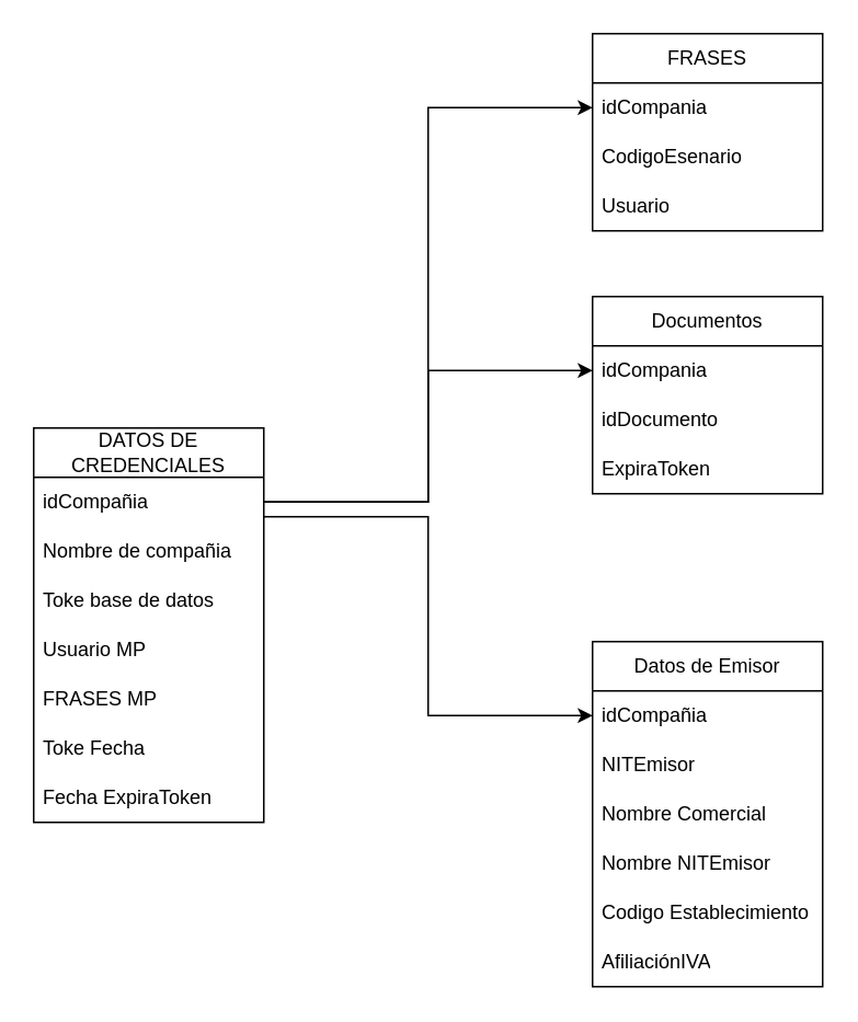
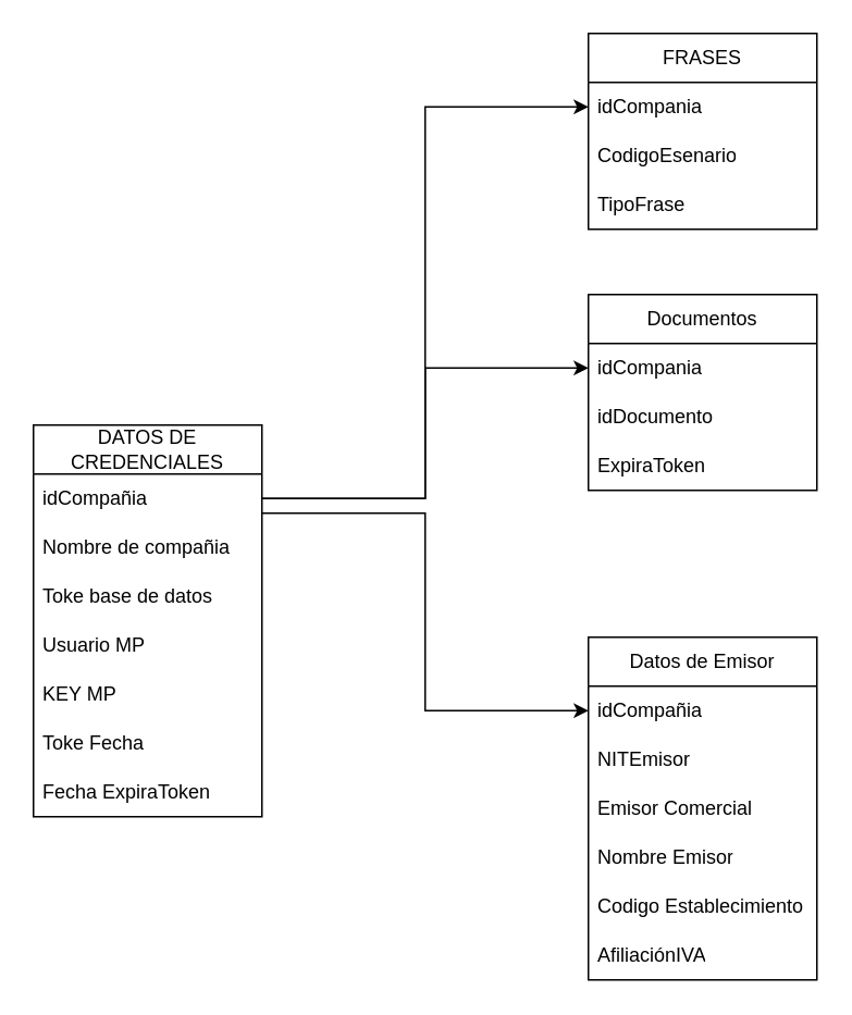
  <mxCell id="0" />
  <mxCell id="1" parent="0" />
  <mxCell id="2" value="DATOS DE CREDENCIALES" style="swimlane;fontStyle=0;childLayout=stackLayout;horizontal=1;startSize=30;horizontalStack=0;resizeParent=1;resizeParentMax=0;resizeLast=0;collapsible=1;marginBottom=0;whiteSpace=wrap;html=1;" parent="1" vertex="1"><mxGeometry x="20" y="260" width="140" height="240" as="geometry" /></mxCell>
  <mxCell id="3" value="idCompañia" style="text;strokeColor=none;fillColor=none;align=left;verticalAlign=middle;spacingLeft=4;spacingRight=4;overflow=hidden;points=[[0,0.5],[1,0.5]];portConstraint=eastwest;rotatable=0;whiteSpace=wrap;html=1;" parent="2" vertex="1"><mxGeometry y="30" width="140" height="30" as="geometry" /></mxCell>
  <mxCell id="4" value="Nombre de compañia" style="text;strokeColor=none;fillColor=none;align=left;verticalAlign=middle;spacingLeft=4;spacingRight=4;overflow=hidden;points=[[0,0.5],[1,0.5]];portConstraint=eastwest;rotatable=0;whiteSpace=wrap;html=1;" parent="2" vertex="1"><mxGeometry y="60" width="140" height="30" as="geometry" /></mxCell>
  <mxCell id="5" value="Toke base de datos" style="text;strokeColor=none;fillColor=none;align=left;verticalAlign=middle;spacingLeft=4;spacingRight=4;overflow=hidden;points=[[0,0.5],[1,0.5]];portConstraint=eastwest;rotatable=0;whiteSpace=wrap;html=1;" parent="2" vertex="1"><mxGeometry y="90" width="140" height="30" as="geometry" /></mxCell>
  <mxCell id="6" value="Usuario MP" style="text;strokeColor=none;fillColor=none;align=left;verticalAlign=middle;spacingLeft=4;spacingRight=4;overflow=hidden;points=[[0,0.5],[1,0.5]];portConstraint=eastwest;rotatable=0;whiteSpace=wrap;html=1;" parent="2" vertex="1"><mxGeometry y="120" width="140" height="30" as="geometry" /></mxCell>
- <mxCell id="7" value="FRASES MP" style="text;strokeColor=none;fillColor=none;align=left;verticalAlign=middle;spacingLeft=4;spacingRight=4;overflow=hidden;points=[[0,0.5],[1,0.5]];portConstraint=eastwest;rotatable=0;whiteSpace=wrap;html=1;" parent="2" vertex="1"><mxGeometry y="150" width="140" height="30" as="geometry" /></mxCell>
+ <mxCell id="7" value="KEY MP" style="text;strokeColor=none;fillColor=none;align=left;verticalAlign=middle;spacingLeft=4;spacingRight=4;overflow=hidden;points=[[0,0.5],[1,0.5]];portConstraint=eastwest;rotatable=0;whiteSpace=wrap;html=1;" parent="2" vertex="1"><mxGeometry y="150" width="140" height="30" as="geometry" /></mxCell>
  <mxCell id="8" value="Toke Fecha" style="text;strokeColor=none;fillColor=none;align=left;verticalAlign=middle;spacingLeft=4;spacingRight=4;overflow=hidden;points=[[0,0.5],[1,0.5]];portConstraint=eastwest;rotatable=0;whiteSpace=wrap;html=1;" vertex="1" parent="2"><mxGeometry y="180" width="140" height="30" as="geometry" /></mxCell>
  <mxCell id="9" value="Fecha ExpiraToken" style="text;strokeColor=none;fillColor=none;align=left;verticalAlign=middle;spacingLeft=4;spacingRight=4;overflow=hidden;points=[[0,0.5],[1,0.5]];portConstraint=eastwest;rotatable=0;whiteSpace=wrap;html=1;" vertex="1" parent="2"><mxGeometry y="210" width="140" height="30" as="geometry" /></mxCell>
  <mxCell id="10" value="Datos de Emisor" style="swimlane;fontStyle=0;childLayout=stackLayout;horizontal=1;startSize=30;horizontalStack=0;resizeParent=1;resizeParentMax=0;resizeLast=0;collapsible=1;marginBottom=0;whiteSpace=wrap;html=1;" vertex="1" parent="1"><mxGeometry x="360" y="390" width="140" height="210" as="geometry" /></mxCell>
  <mxCell id="11" value="idCompañia" style="text;strokeColor=none;fillColor=none;align=left;verticalAlign=middle;spacingLeft=4;spacingRight=4;overflow=hidden;points=[[0,0.5],[1,0.5]];portConstraint=eastwest;rotatable=0;whiteSpace=wrap;html=1;" vertex="1" parent="10"><mxGeometry y="30" width="140" height="30" as="geometry" /></mxCell>
  <mxCell id="12" value="NITEmisor" style="text;strokeColor=none;fillColor=none;align=left;verticalAlign=middle;spacingLeft=4;spacingRight=4;overflow=hidden;points=[[0,0.5],[1,0.5]];portConstraint=eastwest;rotatable=0;whiteSpace=wrap;html=1;" vertex="1" parent="10"><mxGeometry y="60" width="140" height="30" as="geometry" /></mxCell>
- <mxCell id="13" value="Nombre Comercial" style="text;strokeColor=none;fillColor=none;align=left;verticalAlign=middle;spacingLeft=4;spacingRight=4;overflow=hidden;points=[[0,0.5],[1,0.5]];portConstraint=eastwest;rotatable=0;whiteSpace=wrap;html=1;" vertex="1" parent="10"><mxGeometry y="90" width="140" height="30" as="geometry" /></mxCell>
- <mxCell id="14" value="Nombre NITEmisor" style="text;strokeColor=none;fillColor=none;align=left;verticalAlign=middle;spacingLeft=4;spacingRight=4;overflow=hidden;points=[[0,0.5],[1,0.5]];portConstraint=eastwest;rotatable=0;whiteSpace=wrap;html=1;" vertex="1" parent="10"><mxGeometry y="120" width="140" height="30" as="geometry" /></mxCell>
+ <mxCell id="13" value="Emisor Comercial" style="text;strokeColor=none;fillColor=none;align=left;verticalAlign=middle;spacingLeft=4;spacingRight=4;overflow=hidden;points=[[0,0.5],[1,0.5]];portConstraint=eastwest;rotatable=0;whiteSpace=wrap;html=1;" vertex="1" parent="10"><mxGeometry y="90" width="140" height="30" as="geometry" /></mxCell>
+ <mxCell id="14" value="Nombre Emisor" style="text;strokeColor=none;fillColor=none;align=left;verticalAlign=middle;spacingLeft=4;spacingRight=4;overflow=hidden;points=[[0,0.5],[1,0.5]];portConstraint=eastwest;rotatable=0;whiteSpace=wrap;html=1;" vertex="1" parent="10"><mxGeometry y="120" width="140" height="30" as="geometry" /></mxCell>
  <mxCell id="15" value="Codigo Establecimiento" style="text;strokeColor=none;fillColor=none;align=left;verticalAlign=middle;spacingLeft=4;spacingRight=4;overflow=hidden;points=[[0,0.5],[1,0.5]];portConstraint=eastwest;rotatable=0;whiteSpace=wrap;html=1;" vertex="1" parent="10"><mxGeometry y="150" width="140" height="30" as="geometry" /></mxCell>
  <mxCell id="16" value="AfiliaciónIVA" style="text;strokeColor=none;fillColor=none;align=left;verticalAlign=middle;spacingLeft=4;spacingRight=4;overflow=hidden;points=[[0,0.5],[1,0.5]];portConstraint=eastwest;rotatable=0;whiteSpace=wrap;html=1;" vertex="1" parent="10"><mxGeometry y="180" width="140" height="30" as="geometry" /></mxCell>
  <mxCell id="17" style="edgeStyle=orthogonalEdgeStyle;rounded=0;orthogonalLoop=1;jettySize=auto;html=1;entryX=0;entryY=0.5;entryDx=0;entryDy=0;exitX=1;exitY=0.8;exitDx=0;exitDy=0;exitPerimeter=0;" edge="1" parent="1" source="3" target="11"><mxGeometry relative="1" as="geometry" /></mxCell>
  <mxCell id="18" value="FRASES" style="swimlane;fontStyle=0;childLayout=stackLayout;horizontal=1;startSize=30;horizontalStack=0;resizeParent=1;resizeParentMax=0;resizeLast=0;collapsible=1;marginBottom=0;whiteSpace=wrap;html=1;" vertex="1" parent="1"><mxGeometry x="360" y="20" width="140" height="120" as="geometry" /></mxCell>
  <mxCell id="19" value="idCompania" style="text;strokeColor=none;fillColor=none;align=left;verticalAlign=middle;spacingLeft=4;spacingRight=4;overflow=hidden;points=[[0,0.5],[1,0.5]];portConstraint=eastwest;rotatable=0;whiteSpace=wrap;html=1;" vertex="1" parent="18"><mxGeometry y="30" width="140" height="30" as="geometry" /></mxCell>
  <mxCell id="20" value="CodigoEsenario" style="text;strokeColor=none;fillColor=none;align=left;verticalAlign=middle;spacingLeft=4;spacingRight=4;overflow=hidden;points=[[0,0.5],[1,0.5]];portConstraint=eastwest;rotatable=0;whiteSpace=wrap;html=1;" vertex="1" parent="18"><mxGeometry y="60" width="140" height="30" as="geometry" /></mxCell>
- <mxCell id="21" value="Usuario" style="text;strokeColor=none;fillColor=none;align=left;verticalAlign=middle;spacingLeft=4;spacingRight=4;overflow=hidden;points=[[0,0.5],[1,0.5]];portConstraint=eastwest;rotatable=0;whiteSpace=wrap;html=1;" vertex="1" parent="18"><mxGeometry y="90" width="140" height="30" as="geometry" /></mxCell>
+ <mxCell id="21" value="TipoFrase" style="text;strokeColor=none;fillColor=none;align=left;verticalAlign=middle;spacingLeft=4;spacingRight=4;overflow=hidden;points=[[0,0.5],[1,0.5]];portConstraint=eastwest;rotatable=0;whiteSpace=wrap;html=1;" vertex="1" parent="18"><mxGeometry y="90" width="140" height="30" as="geometry" /></mxCell>
  <mxCell id="22" style="edgeStyle=orthogonalEdgeStyle;rounded=0;orthogonalLoop=1;jettySize=auto;html=1;entryX=0;entryY=0.5;entryDx=0;entryDy=0;" edge="1" parent="1" source="3" target="19"><mxGeometry relative="1" as="geometry"><mxPoint x="290" y="620" as="targetPoint" /></mxGeometry></mxCell>
  <mxCell id="23" value="Documentos" style="swimlane;fontStyle=0;childLayout=stackLayout;horizontal=1;startSize=30;horizontalStack=0;resizeParent=1;resizeParentMax=0;resizeLast=0;collapsible=1;marginBottom=0;whiteSpace=wrap;html=1;" vertex="1" parent="1"><mxGeometry x="360" y="180" width="140" height="120" as="geometry" /></mxCell>
  <mxCell id="24" value="idCompania" style="text;strokeColor=none;fillColor=none;align=left;verticalAlign=middle;spacingLeft=4;spacingRight=4;overflow=hidden;points=[[0,0.5],[1,0.5]];portConstraint=eastwest;rotatable=0;whiteSpace=wrap;html=1;" vertex="1" parent="23"><mxGeometry y="30" width="140" height="30" as="geometry" /></mxCell>
  <mxCell id="25" value="idDocumento" style="text;strokeColor=none;fillColor=none;align=left;verticalAlign=middle;spacingLeft=4;spacingRight=4;overflow=hidden;points=[[0,0.5],[1,0.5]];portConstraint=eastwest;rotatable=0;whiteSpace=wrap;html=1;" vertex="1" parent="23"><mxGeometry y="60" width="140" height="30" as="geometry" /></mxCell>
  <mxCell id="26" value="ExpiraToken" style="text;strokeColor=none;fillColor=none;align=left;verticalAlign=middle;spacingLeft=4;spacingRight=4;overflow=hidden;points=[[0,0.5],[1,0.5]];portConstraint=eastwest;rotatable=0;whiteSpace=wrap;html=1;" vertex="1" parent="23"><mxGeometry y="90" width="140" height="30" as="geometry" /></mxCell>
  <mxCell id="27" style="edgeStyle=orthogonalEdgeStyle;rounded=0;orthogonalLoop=1;jettySize=auto;html=1;entryX=0;entryY=0.5;entryDx=0;entryDy=0;" edge="1" parent="1" source="3" target="24"><mxGeometry relative="1" as="geometry" /></mxCell>
